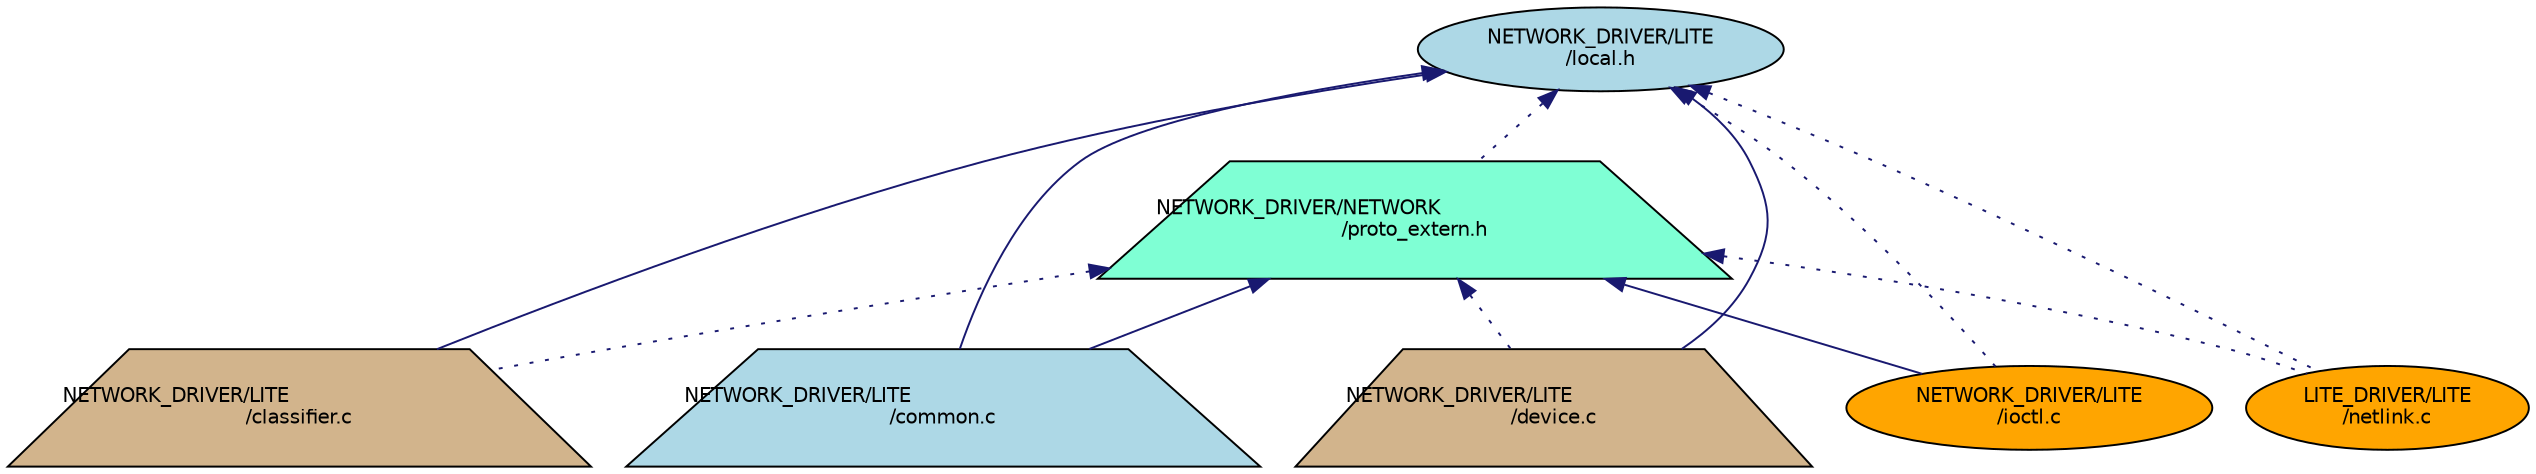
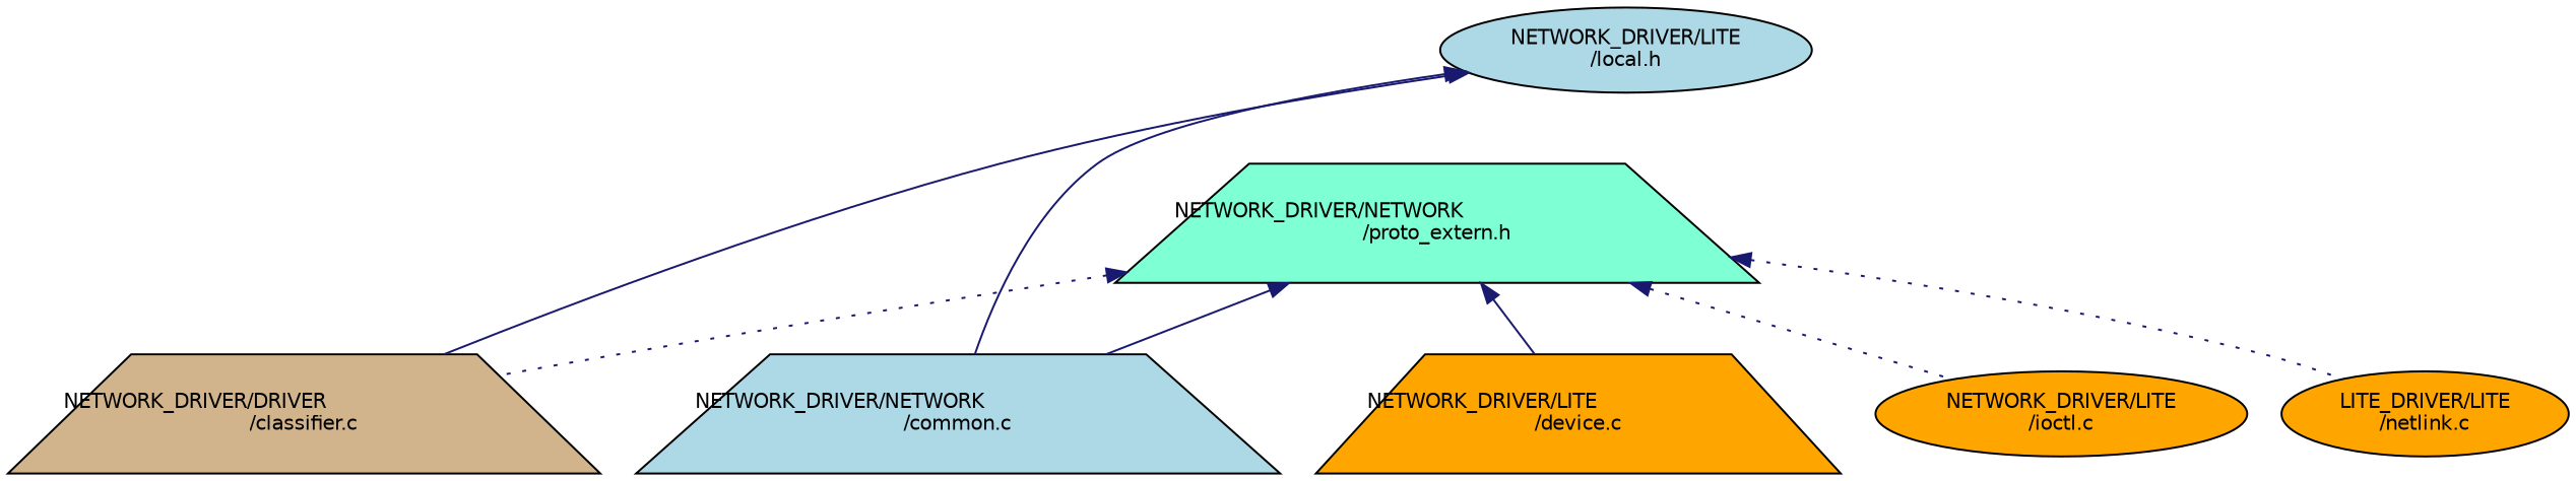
  digraph {
    node [color=black fillcolor=lightblue fontname=Helvetica fontsize=10 shape=trapezium style=filled]
    edge [color=midnightblue dir=back fontname=Helvetica fontsize=10 labelfontname=Helvetica labelfontsize=10 style=dotted]
    n1 [fontcolor=black height=0.2 label="NETWORK_DRIVER/LITE\l/local.h" shape=ellipse width=0.4]
-   n2 [fillcolor=tan height=0.2 label="NETWORK_DRIVER/LITE\l/classifier.c" width=0.4]
-   n3 [height=0.2 label="NETWORK_DRIVER/LITE\l/common.c" width=0.4]
-   n4 [fillcolor=tan height=0.2 label="NETWORK_DRIVER/LITE\l/device.c" width=0.4]
+   n2 [fillcolor=tan height=0.2 label="NETWORK_DRIVER/DRIVER\l/classifier.c" width=0.4]
+   n3 [height=0.2 label="NETWORK_DRIVER/NETWORK\l/common.c" width=0.4]
+   n4 [fillcolor=orange height=0.2 label="NETWORK_DRIVER/LITE\l/device.c" width=0.4]
    n5 [fillcolor=orange height=0.2 label="NETWORK_DRIVER/LITE\l/ioctl.c" shape=ellipse width=0.4]
    n6 [fillcolor=orange height=0.2 label="LITE_DRIVER/LITE\l/netlink.c" shape=ellipse width=0.4]
    n7 [fillcolor=aquamarine height=0.2 label="NETWORK_DRIVER/NETWORK\l/proto_extern.h" width=0.4]
    n1 -> n2 [style=solid]
    n1 -> n3 [style=solid]
-   n1 -> n4 [style=solid]
-   n1 -> n5
-   n1 -> n6
-   n1 -> n7
    n7 -> n2
    n7 -> n3 [style=solid]
-   n7 -> n4
-   n7 -> n5 [style=solid]
+   n7 -> n4 [style=solid]
+   n7 -> n5
    n7 -> n6
  }
